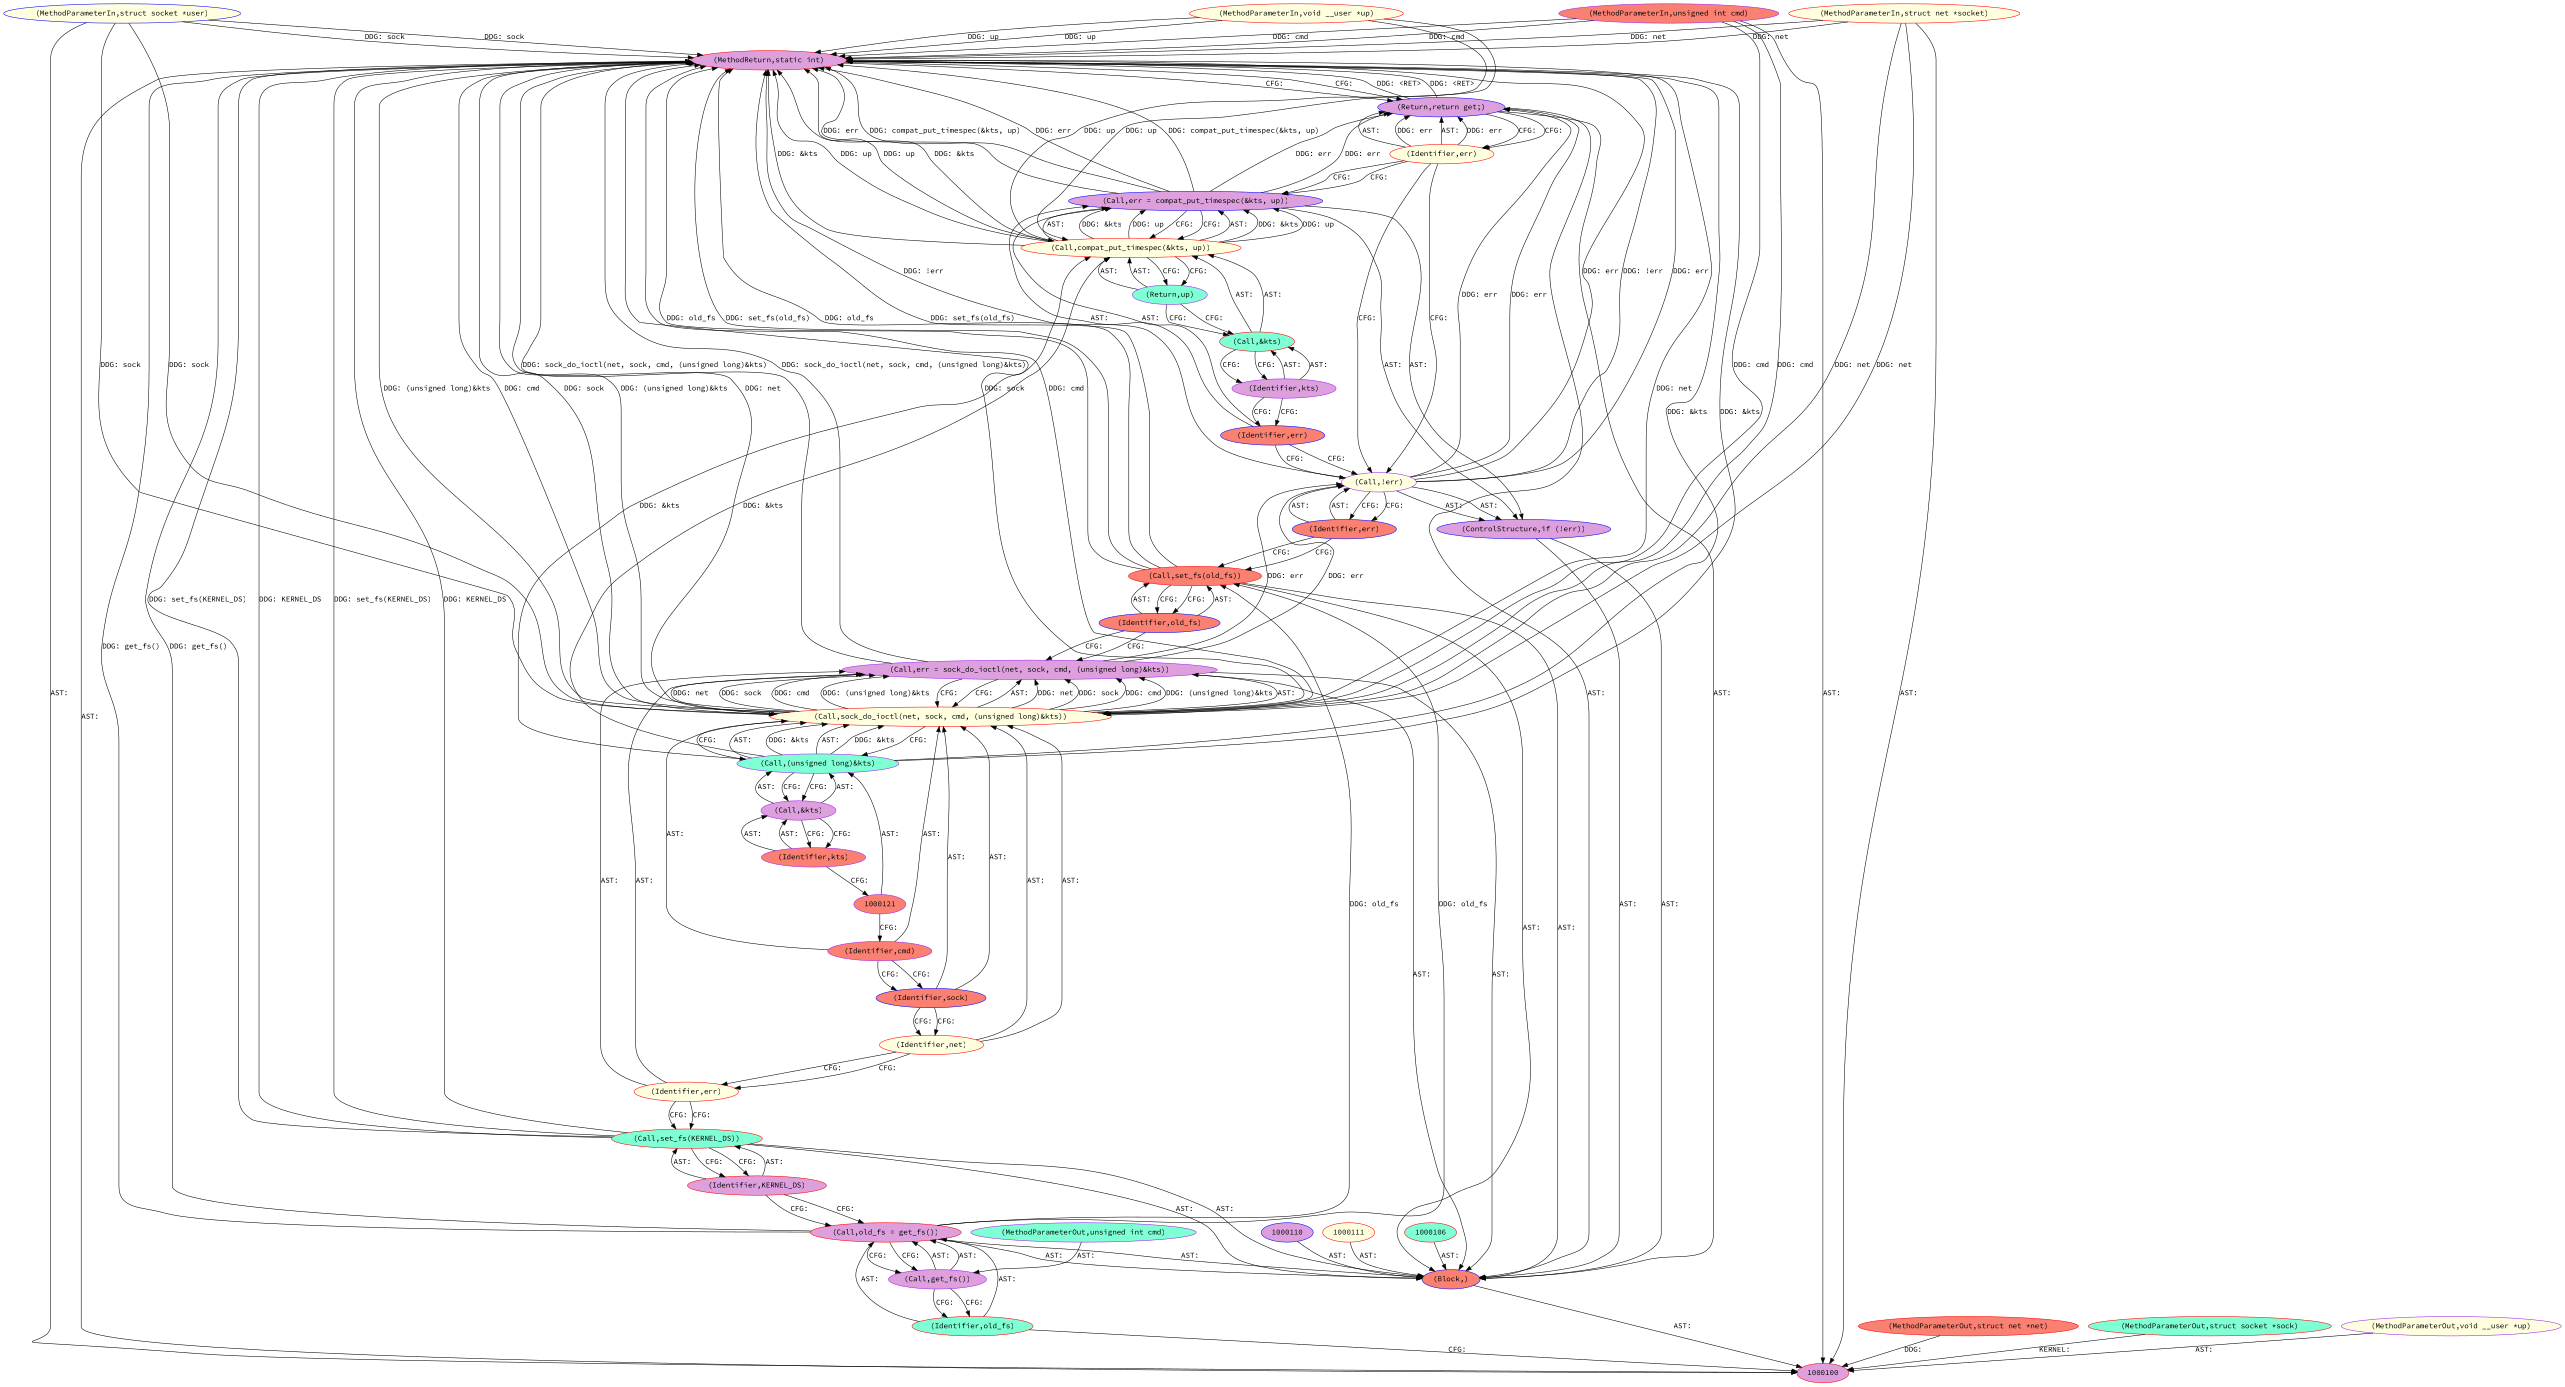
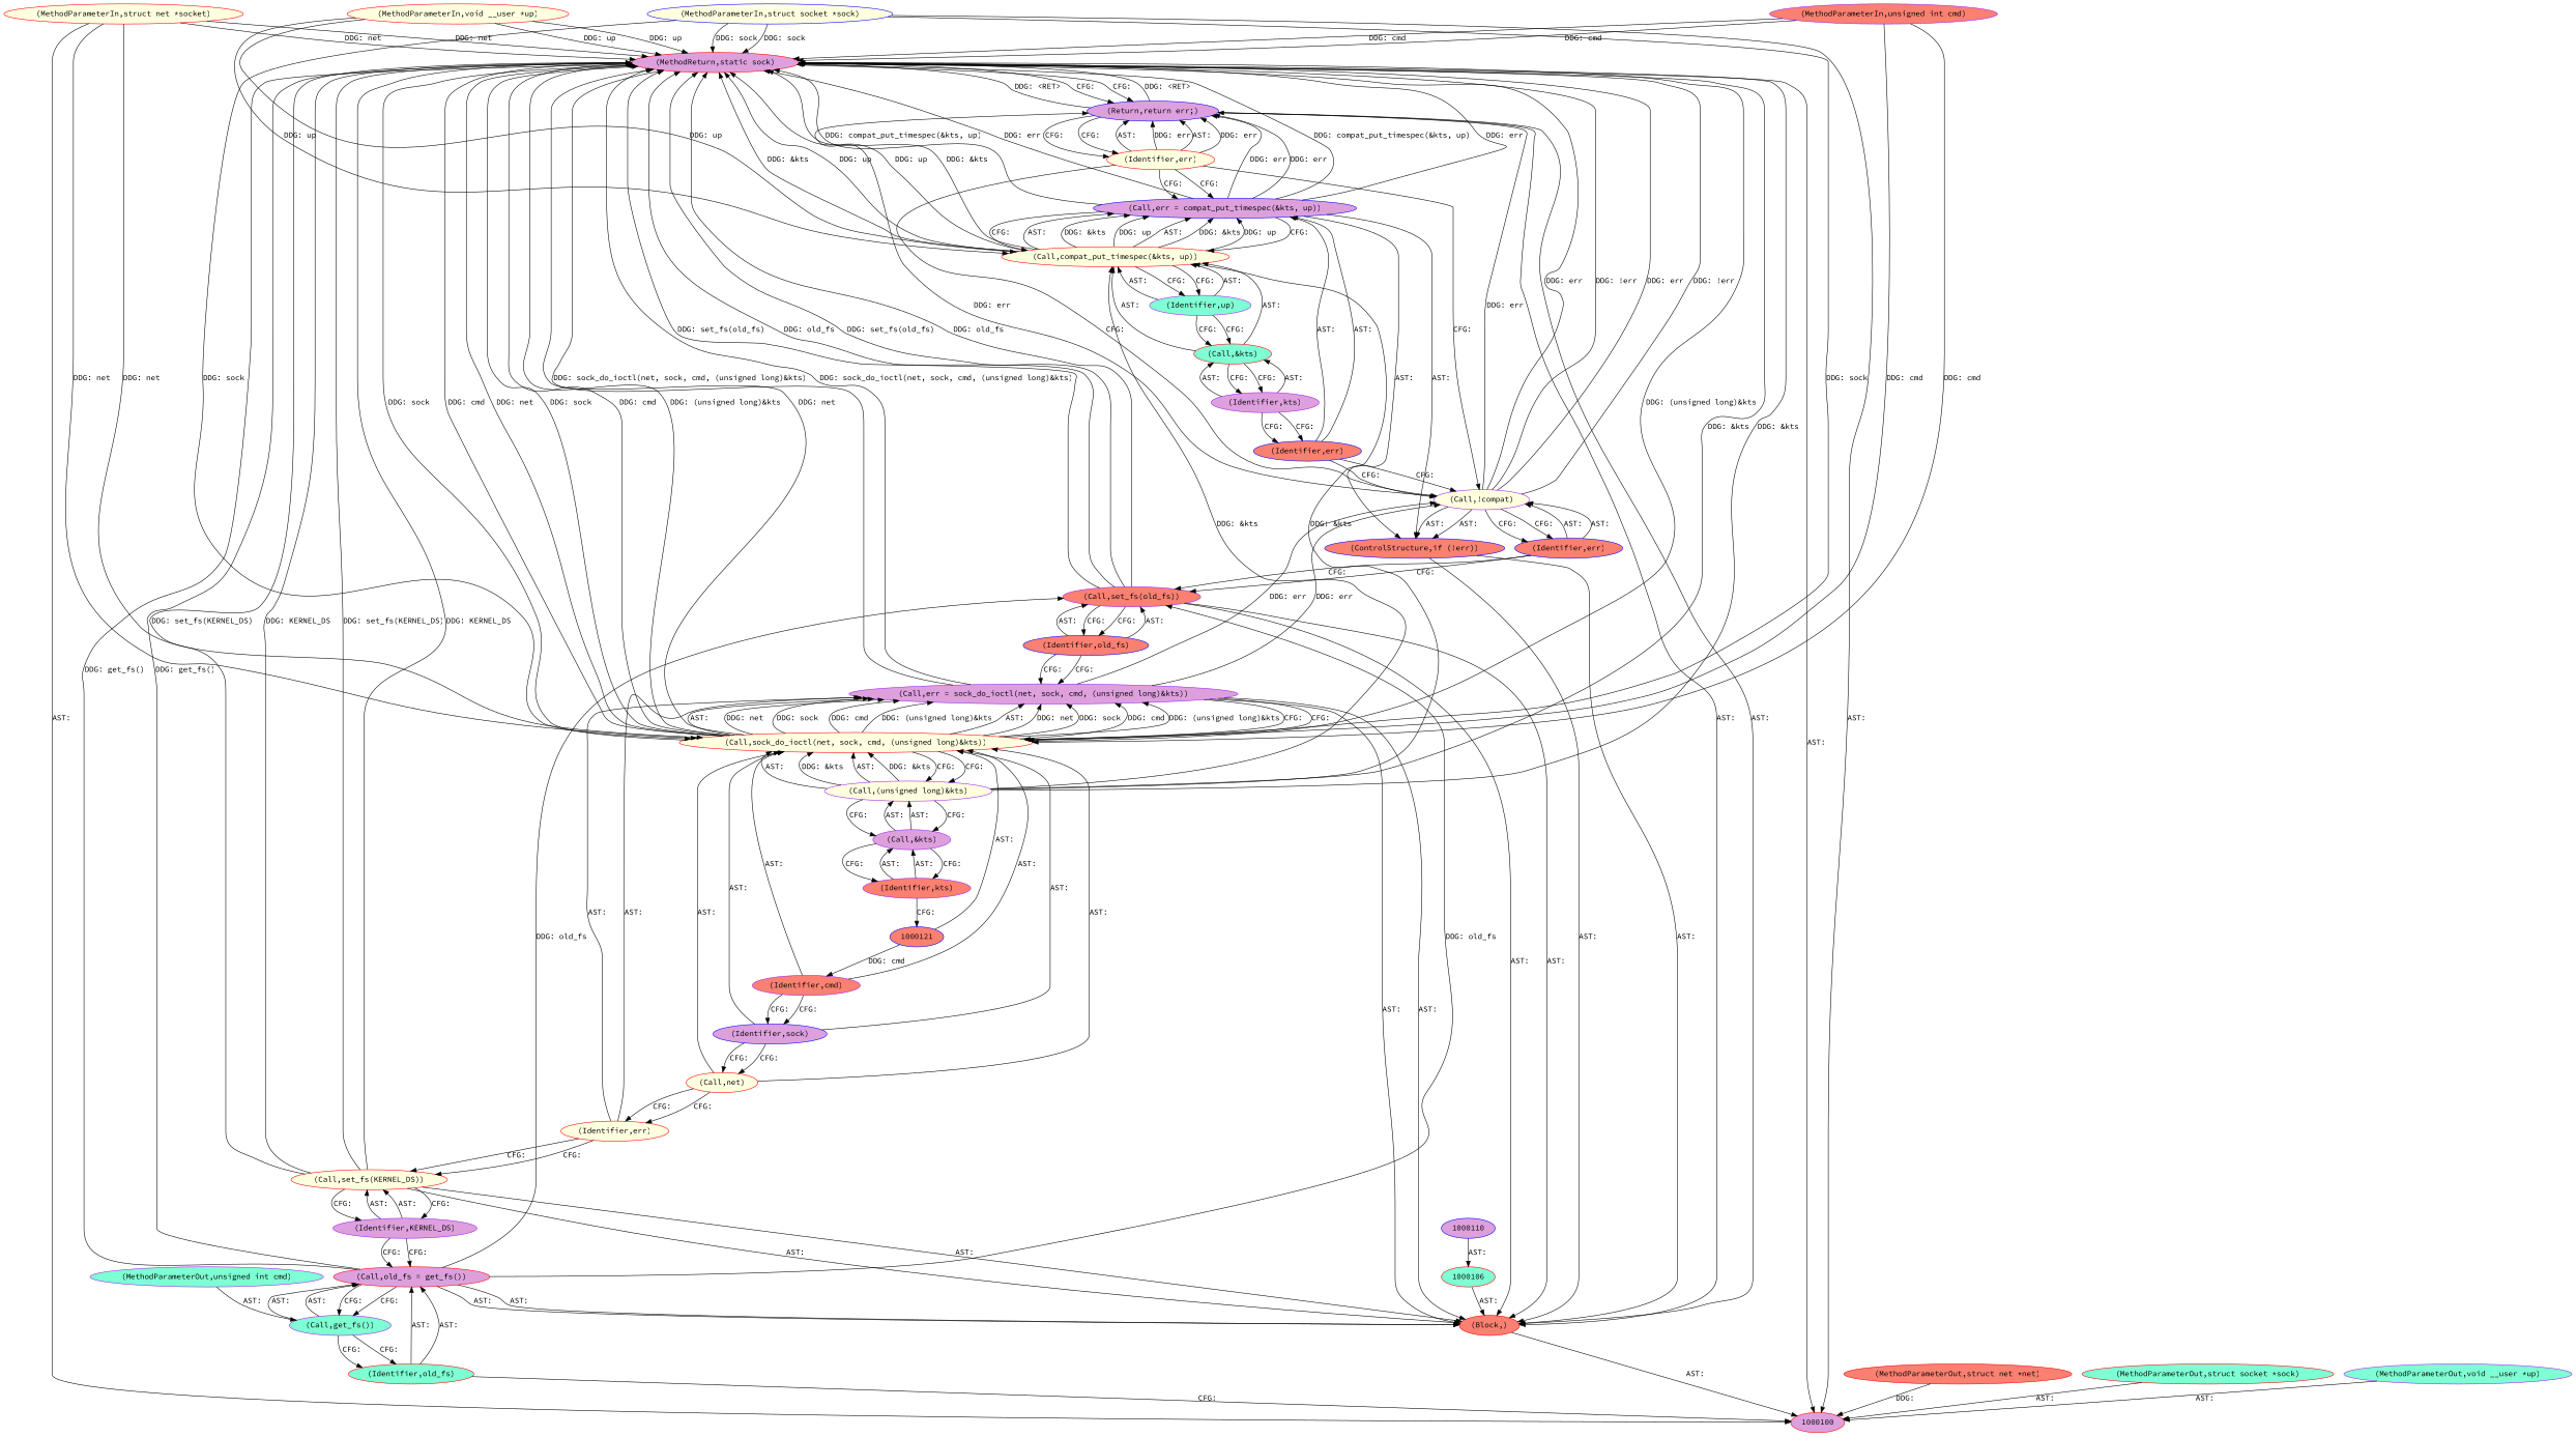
  digraph {
    fontname="Source Code Pro"
    node [color=red fillcolor=plum fontname="Source Code Pro" style=filled]
    edge [fontname="Source Code Pro"]
-   n1 [label="(MethodReturn,static int)"]
-   n2 [color=blue label="(Return,return get;)"]
+   n1 [label="(MethodReturn,static sock)"]
+   n2 [color=blue label="(Return,return err;)"]
    1000100
-   n4 [color=blue fillcolor=salmon label="(Block,)"]
+   n4 [fillcolor=salmon label="(Block,)"]
    n5 [fillcolor=lightyellow label="(Identifier,err)"]
    n6 [fillcolor=lightyellow label="(MethodParameterIn,struct net *socket)"]
    n7 [fillcolor=lightyellow label="(Call,sock_do_ioctl(net, sock, cmd, (unsigned long)&kts))"]
    n8 [color=purple label="(Call,err = sock_do_ioctl(net, sock, cmd, (unsigned long)&kts))"]
-   n9 [color=purple fillcolor=aquamarine label="(Call,(unsigned long)&kts)"]
+   n9 [color=purple fillcolor=lightyellow label="(Call,(unsigned long)&kts)"]
    n10 [fillcolor=salmon label="(MethodParameterOut,struct net *net)"]
-   n11 [color=blue fillcolor=lightyellow label="(MethodParameterIn,struct socket *user)"]
+   n11 [color=blue fillcolor=lightyellow label="(MethodParameterIn,struct socket *sock)"]
    n12 [fillcolor=aquamarine label="(MethodParameterOut,struct socket *sock)"]
-   n13 [fillcolor=salmon label="(Call,set_fs(old_fs))"]
+   n13 [color=purple fillcolor=salmon label="(Call,set_fs(old_fs))"]
    n14 [color=blue fillcolor=salmon label="(Identifier,old_fs)"]
-   n15 [color=purple fillcolor=lightyellow label="(Call,!err)"]
-   n16 [color=blue label="(ControlStructure,if (!err))"]
+   n15 [color=purple fillcolor=lightyellow label="(Call,!compat)"]
+   n16 [color=blue fillcolor=salmon label="(ControlStructure,if (!err))"]
    n17 [color=blue fillcolor=salmon label="(Identifier,err)"]
    n18 [color=blue label="(Call,err = compat_put_timespec(&kts, up))"]
    n19 [fillcolor=lightyellow label="(Call,compat_put_timespec(&kts, up))"]
-   n20 [color=purple fillcolor=aquamarine label="(Return,up)"]
+   n20 [color=purple fillcolor=aquamarine label="(Identifier,up)"]
    n21 [color=blue fillcolor=salmon label="(Identifier,err)"]
    n22 [fillcolor=aquamarine label="(Call,&kts)"]
    n23 [color=purple label="(Identifier,kts)"]
    n24 [fillcolor=lightyellow label="(MethodParameterIn,void __user *up)"]
-   n25 [color=purple fillcolor=lightyellow label="(MethodParameterOut,void __user *up)"]
+   n25 [color=purple fillcolor=aquamarine label="(MethodParameterOut,void __user *up)"]
    n26 [color=purple fillcolor=salmon label="(MethodParameterIn,unsigned int cmd)"]
    n27 [color=purple fillcolor=aquamarine label="(MethodParameterOut,unsigned int cmd)"]
-   n28 [color=purple label="(Call,get_fs())"]
+   n28 [color=purple fillcolor=aquamarine label="(Call,get_fs())"]
    n29 [label="(Call,old_fs = get_fs())"]
    n30 [fillcolor=aquamarine label="(Identifier,old_fs)"]
-   n31 [fillcolor=aquamarine label="(Call,set_fs(KERNEL_DS))"]
-   n32 [label="(Identifier,KERNEL_DS)"]
+   n31 [fillcolor=lightyellow label="(Call,set_fs(KERNEL_DS))"]
+   n32 [color=purple label="(Identifier,KERNEL_DS)"]
    n33 [fillcolor=lightyellow label="(Identifier,err)"]
-   n34 [fillcolor=lightyellow label="(Identifier,net)"]
-   n35 [color=blue fillcolor=salmon label="(Identifier,sock)"]
+   n34 [fillcolor=lightyellow label="(Call,net)"]
+   n35 [color=blue label="(Identifier,sock)"]
    n36 [color=purple fillcolor=salmon label="(Identifier,cmd)"]
    n37 [color=purple label="(Call,&kts)"]
    n38 [color=purple fillcolor=salmon label="(Identifier,kts)"]
-   1000121 [color=purple fillcolor=salmon]
+   1000121 [color=blue fillcolor=salmon]
    1000106 [fillcolor=aquamarine]
    1000110 [color=blue]
-   1000111 [fillcolor=lightyellow]
    n1 -> n2 [label="CFG: "]
    n1 -> n2 [label="CFG: "]
    n1 -> 1000100 [label="AST: "]
    n2 -> n1 [label="DDG: <RET>"]
    n2 -> n1 [label="DDG: <RET>"]
    n2 -> n4 [label="AST: "]
    n2 -> n4 [label="AST: "]
    n2 -> n5 [label="CFG: "]
    n2 -> n5 [label="CFG: "]
    n4 -> 1000100 [label="AST: "]
    n5 -> n2 [label="AST: "]
    n5 -> n2 [label="DDG: err"]
    n5 -> n2 [label="AST: "]
    n5 -> n2 [label="DDG: err"]
    n5 -> n15 [label="CFG: "]
    n5 -> n15 [label="CFG: "]
    n5 -> n18 [label="CFG: "]
    n5 -> n18 [label="CFG: "]
    n6 -> n1 [label="DDG: net"]
    n6 -> n1 [label="DDG: net"]
    n6 -> 1000100 [label="AST: "]
    n6 -> n7 [label="DDG: net"]
    n6 -> n7 [label="DDG: net"]
    n7 -> n1 [label="DDG: net"]
    n7 -> n1 [label="DDG: sock"]
    n7 -> n1 [label="DDG: cmd"]
    n7 -> n1 [label="DDG: (unsigned long)&kts"]
    n7 -> n1 [label="DDG: net"]
    n7 -> n1 [label="DDG: sock"]
    n7 -> n1 [label="DDG: cmd"]
    n7 -> n1 [label="DDG: (unsigned long)&kts"]
    n7 -> n8 [label="AST: "]
    n7 -> n8 [label="DDG: net"]
    n7 -> n8 [label="DDG: sock"]
    n7 -> n8 [label="DDG: cmd"]
    n7 -> n8 [label="DDG: (unsigned long)&kts"]
    n7 -> n8 [label="AST: "]
    n7 -> n8 [label="DDG: net"]
    n7 -> n8 [label="DDG: sock"]
    n7 -> n8 [label="DDG: cmd"]
    n7 -> n8 [label="DDG: (unsigned long)&kts"]
    n7 -> n9 [label="CFG: "]
    n7 -> n9 [label="CFG: "]
    n8 -> n1 [label="DDG: sock_do_ioctl(net, sock, cmd, (unsigned long)&kts)"]
    n8 -> n1 [label="DDG: sock_do_ioctl(net, sock, cmd, (unsigned long)&kts)"]
    n8 -> n4 [label="AST: "]
    n8 -> n4 [label="AST: "]
    n8 -> n7 [label="CFG: "]
    n8 -> n7 [label="CFG: "]
    n8 -> n15 [label="DDG: err"]
    n8 -> n15 [label="DDG: err"]
    n9 -> n1 [label="DDG: &kts"]
    n9 -> n1 [label="DDG: &kts"]
    n9 -> n7 [label="AST: "]
    n9 -> n7 [label="DDG: &kts"]
    n9 -> n7 [label="AST: "]
    n9 -> n7 [label="DDG: &kts"]
    n9 -> n19 [label="DDG: &kts"]
    n9 -> n19 [label="DDG: &kts"]
    n9 -> n37 [label="CFG: "]
    n9 -> n37 [label="CFG: "]
    n10 -> 1000100 [label="DDG: "]
    n11 -> n1 [label="DDG: sock"]
    n11 -> n1 [label="DDG: sock"]
    n11 -> 1000100 [label="AST: "]
    n11 -> n7 [label="DDG: sock"]
    n11 -> n7 [label="DDG: sock"]
-   n12 -> 1000100 [label="KERNEL: "]
+   n12 -> 1000100 [label="AST: "]
    n13 -> n1 [label="DDG: old_fs"]
    n13 -> n1 [label="DDG: set_fs(old_fs)"]
    n13 -> n1 [label="DDG: old_fs"]
    n13 -> n1 [label="DDG: set_fs(old_fs)"]
    n13 -> n4 [label="AST: "]
    n13 -> n4 [label="AST: "]
    n13 -> n14 [label="CFG: "]
    n13 -> n14 [label="CFG: "]
    n14 -> n8 [label="CFG: "]
    n14 -> n8 [label="CFG: "]
    n14 -> n13 [label="AST: "]
    n14 -> n13 [label="AST: "]
    n15 -> n1 [label="DDG: !err"]
    n15 -> n1 [label="DDG: err"]
    n15 -> n1 [label="DDG: !err"]
    n15 -> n1 [label="DDG: err"]
    n15 -> n2 [label="DDG: err"]
    n15 -> n2 [label="DDG: err"]
    n15 -> n16 [label="AST: "]
    n15 -> n16 [label="AST: "]
    n15 -> n17 [label="CFG: "]
    n15 -> n17 [label="CFG: "]
    n16 -> n4 [label="AST: "]
    n16 -> n4 [label="AST: "]
    n17 -> n13 [label="CFG: "]
    n17 -> n13 [label="CFG: "]
    n17 -> n15 [label="AST: "]
    n17 -> n15 [label="AST: "]
    n18 -> n1 [label="DDG: err"]
    n18 -> n1 [label="DDG: compat_put_timespec(&kts, up)"]
    n18 -> n1 [label="DDG: err"]
    n18 -> n1 [label="DDG: compat_put_timespec(&kts, up)"]
    n18 -> n2 [label="DDG: err"]
    n18 -> n2 [label="DDG: err"]
    n18 -> n16 [label="AST: "]
    n18 -> n16 [label="AST: "]
    n18 -> n19 [label="CFG: "]
    n18 -> n19 [label="CFG: "]
    n19 -> n1 [label="DDG: &kts"]
    n19 -> n1 [label="DDG: up"]
    n19 -> n1 [label="DDG: &kts"]
    n19 -> n1 [label="DDG: up"]
    n19 -> n18 [label="AST: "]
    n19 -> n18 [label="DDG: &kts"]
    n19 -> n18 [label="DDG: up"]
    n19 -> n18 [label="AST: "]
    n19 -> n18 [label="DDG: &kts"]
    n19 -> n18 [label="DDG: up"]
    n19 -> n20 [label="CFG: "]
    n19 -> n20 [label="CFG: "]
    n20 -> n19 [label="AST: "]
    n20 -> n19 [label="AST: "]
    n20 -> n22 [label="CFG: "]
    n20 -> n22 [label="CFG: "]
    n21 -> n15 [label="CFG: "]
    n21 -> n15 [label="CFG: "]
    n21 -> n18 [label="AST: "]
    n21 -> n18 [label="AST: "]
    n22 -> n19 [label="AST: "]
    n22 -> n19 [label="AST: "]
    n22 -> n23 [label="CFG: "]
    n22 -> n23 [label="CFG: "]
    n23 -> n21 [label="CFG: "]
    n23 -> n21 [label="CFG: "]
    n23 -> n22 [label="AST: "]
    n23 -> n22 [label="AST: "]
    n24 -> n1 [label="DDG: up"]
    n24 -> n1 [label="DDG: up"]
    n24 -> n19 [label="DDG: up"]
    n24 -> n19 [label="DDG: up"]
    n25 -> 1000100 [label="AST: "]
    n26 -> n1 [label="DDG: cmd"]
    n26 -> n1 [label="DDG: cmd"]
-   n26 -> 1000100 [label="AST: "]
    n26 -> n7 [label="DDG: cmd"]
    n26 -> n7 [label="DDG: cmd"]
    n27 -> n28 [label="AST: "]
    n28 -> n29 [label="AST: "]
    n28 -> n29 [label="AST: "]
    n28 -> n30 [label="CFG: "]
    n28 -> n30 [label="CFG: "]
    n29 -> n1 [label="DDG: get_fs()"]
    n29 -> n1 [label="DDG: get_fs()"]
    n29 -> n4 [label="AST: "]
    n29 -> n4 [label="AST: "]
    n29 -> n13 [label="DDG: old_fs"]
    n29 -> n13 [label="DDG: old_fs"]
    n29 -> n28 [label="CFG: "]
    n29 -> n28 [label="CFG: "]
    n30 -> 1000100 [label="CFG: "]
    n30 -> n29 [label="AST: "]
    n30 -> n29 [label="AST: "]
    n31 -> n1 [label="DDG: set_fs(KERNEL_DS)"]
    n31 -> n1 [label="DDG: KERNEL_DS"]
    n31 -> n1 [label="DDG: set_fs(KERNEL_DS)"]
    n31 -> n1 [label="DDG: KERNEL_DS"]
    n31 -> n4 [label="AST: "]
    n31 -> n4 [label="AST: "]
    n31 -> n32 [label="CFG: "]
    n31 -> n32 [label="CFG: "]
    n32 -> n29 [label="CFG: "]
    n32 -> n29 [label="CFG: "]
    n32 -> n31 [label="AST: "]
    n32 -> n31 [label="AST: "]
    n33 -> n8 [label="AST: "]
    n33 -> n8 [label="AST: "]
    n33 -> n31 [label="CFG: "]
    n33 -> n31 [label="CFG: "]
    n34 -> n7 [label="AST: "]
    n34 -> n7 [label="AST: "]
    n34 -> n33 [label="CFG: "]
    n34 -> n33 [label="CFG: "]
    n35 -> n7 [label="AST: "]
    n35 -> n7 [label="AST: "]
    n35 -> n34 [label="CFG: "]
    n35 -> n34 [label="CFG: "]
    n36 -> n7 [label="AST: "]
    n36 -> n7 [label="AST: "]
    n36 -> n35 [label="CFG: "]
    n36 -> n35 [label="CFG: "]
    n37 -> n9 [label="AST: "]
    n37 -> n9 [label="AST: "]
    n37 -> n38 [label="CFG: "]
    n37 -> n38 [label="CFG: "]
    n38 -> n37 [label="AST: "]
    n38 -> n37 [label="AST: "]
    n38 -> 1000121 [label="CFG: "]
-   1000121 -> n9 [label="AST: "]
-   1000121 -> n36 [label="CFG: "]
+   1000121 -> n7 [label="AST: "]
+   1000121 -> n36 [label="DDG: cmd"]
    1000106 -> n4 [label="AST: "]
-   1000110 -> n4 [label="AST: "]
-   1000111 -> n4 [label="AST: "]
+   1000110 -> 1000106 [label="AST: "]
  }
